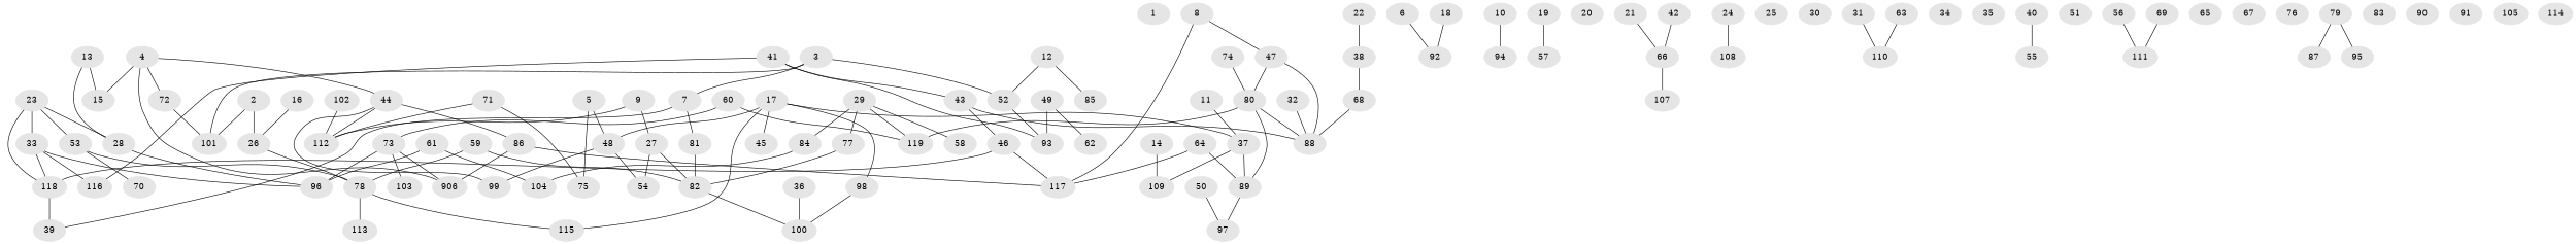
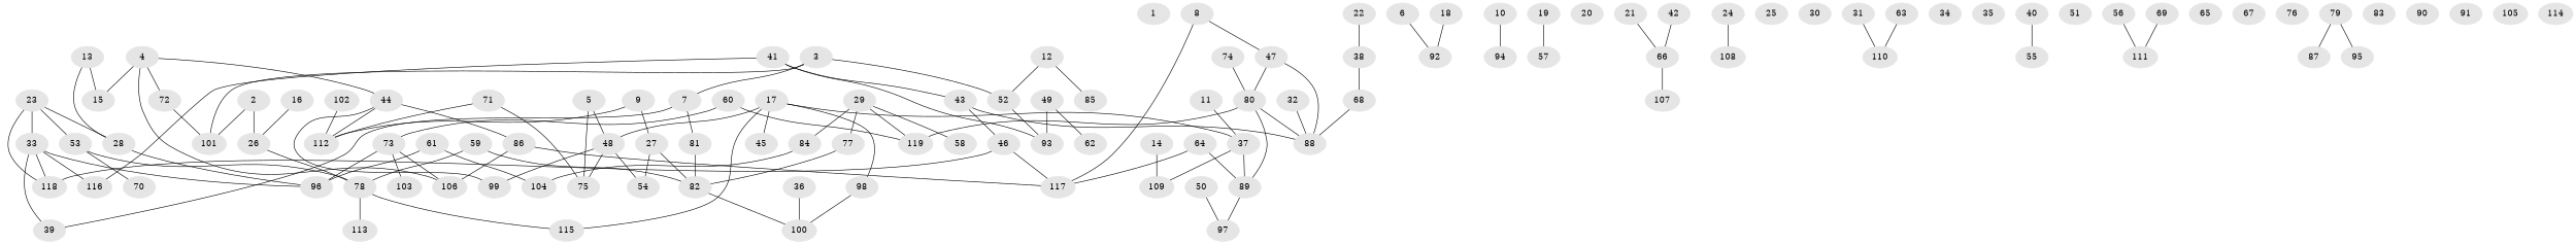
  graph {
    node [color=gray90 style=filled]
    1
    2
    26
    101
    78
    3
    7
    52
    39
    81
    93
    4
    15
    44
    72
-   106 [label=906]
+   106
    112
    86
    99
    5
    48
    75
    54
    6
    92
    82
    8
    47
    117
    88
    80
    9
    27
    10
    94
    11
    37
    109
    89
    12
    85
    13
    28
    96
    14
    16
    17
    45
    98
    115
    100
    18
    19
    57
    20
    21
    66
    107
    22
    38
    68
    23
    33
    53
    118
    116
    70
    24
    108
    25
    113
    29
    58
    77
    84
    119
    104
    30
    31
    110
    32
    34
    35
    36
    97
    40
    55
    41
    43
    46
    42
    49
    62
    50
    51
    56
    111
    59
    60
    73
    103
    61
    63
    64
    65
    67
    69
    71
    74
    76
    79
    87
    95
    83
    90
    91
    102
    105
    114
    2 -- 26
    2 -- 101
    26 -- 78
    78 -- 115
    78 -- 113
    3 -- 101
    3 -- 7
    3 -- 52
    7 -- 39
    7 -- 81
    52 -- 93
    81 -- 82
    4 -- 15
    4 -- 44
    4 -- 72
    4 -- 106
    44 -- 112
    44 -- 86
    44 -- 99
    72 -- 101
    86 -- 106
    86 -- 117
    5 -- 48
    5 -- 75
    48 -- 99
+   48 -- 75
    48 -- 54
    6 -- 92
    82 -- 100
    8 -- 47
    8 -- 117
    47 -- 88
    47 -- 80
    80 -- 88
    80 -- 89
    80 -- 119
    9 -- 112
    9 -- 27
    27 -- 54
    27 -- 82
    10 -- 94
    11 -- 37
    37 -- 109
    37 -- 89
    89 -- 97
    12 -- 52
    12 -- 85
    13 -- 15
    13 -- 28
    28 -- 96
    14 -- 109
    16 -- 26
    17 -- 48
    17 -- 37
    17 -- 45
    17 -- 98
    17 -- 115
    98 -- 100
    18 -- 92
    19 -- 57
    21 -- 66
    66 -- 107
    22 -- 38
    38 -- 68
    68 -- 88
    23 -- 28
    23 -- 33
    23 -- 53
    23 -- 118
-   118 -- 39
+   33 -- 39
    33 -- 96
    33 -- 118
    33 -- 116
    53 -- 78
    53 -- 70
    24 -- 108
    29 -- 58
    29 -- 77
    29 -- 84
    29 -- 119
    77 -- 82
    84 -- 104
    31 -- 110
    32 -- 88
    36 -- 100
    40 -- 55
    41 -- 93
    41 -- 116
    41 -- 43
    43 -- 88
    43 -- 46
    46 -- 117
    46 -- 118
    42 -- 66
    49 -- 93
    49 -- 62
    50 -- 97
    56 -- 111
    59 -- 78
    59 -- 82
    60 -- 119
    60 -- 73
    73 -- 106
    73 -- 96
    73 -- 103
    61 -- 96
    61 -- 104
    63 -- 110
    64 -- 117
    64 -- 89
    69 -- 111
    71 -- 112
    71 -- 75
    74 -- 80
    79 -- 87
    79 -- 95
    102 -- 112
  }
